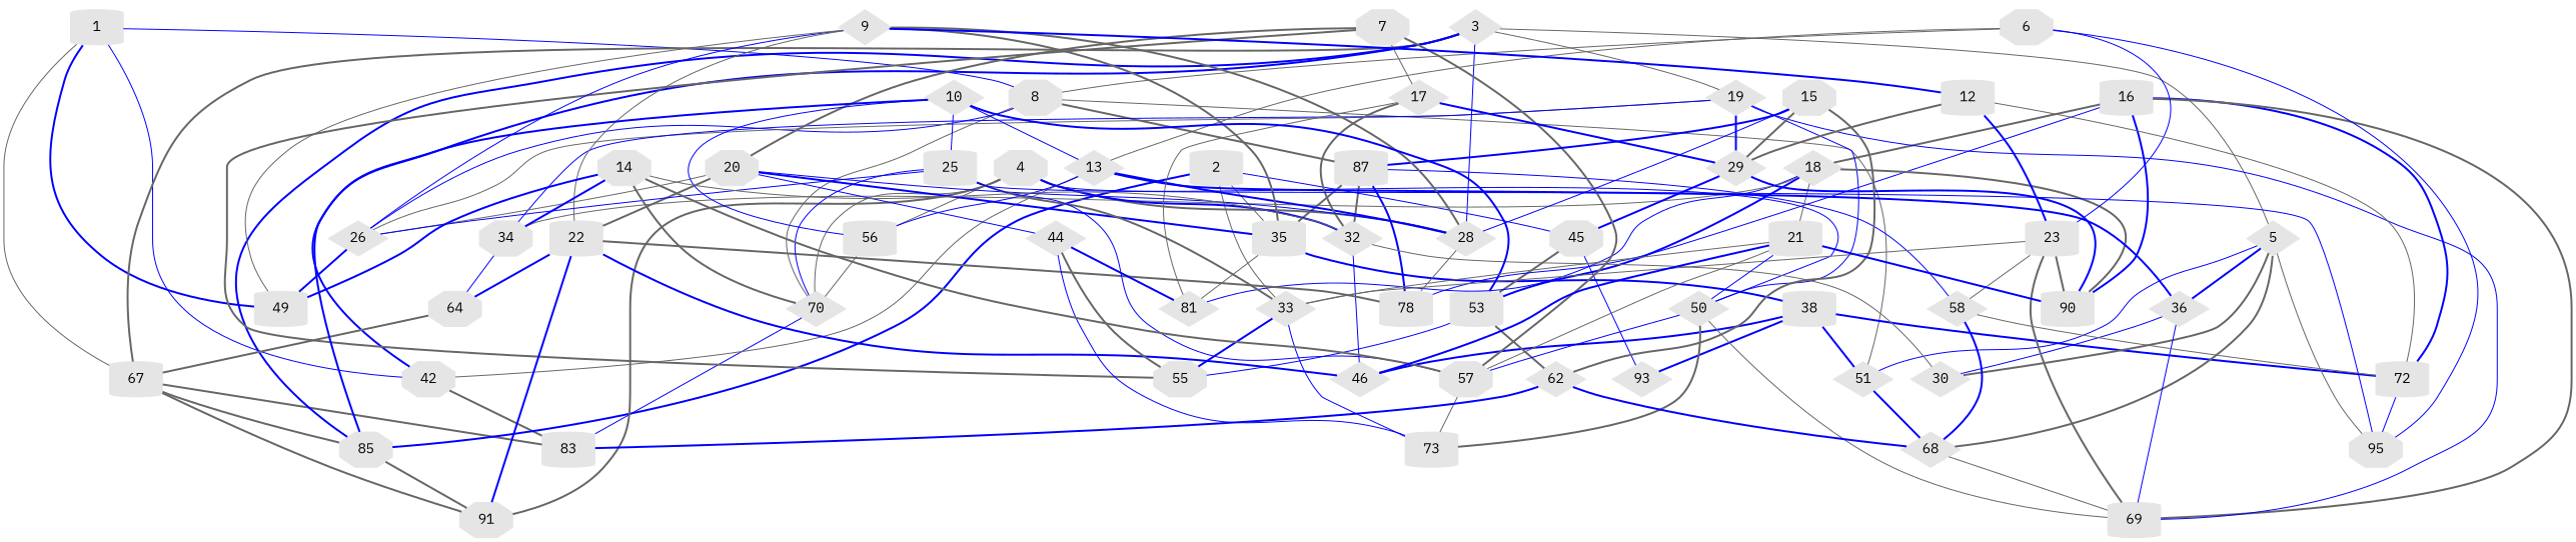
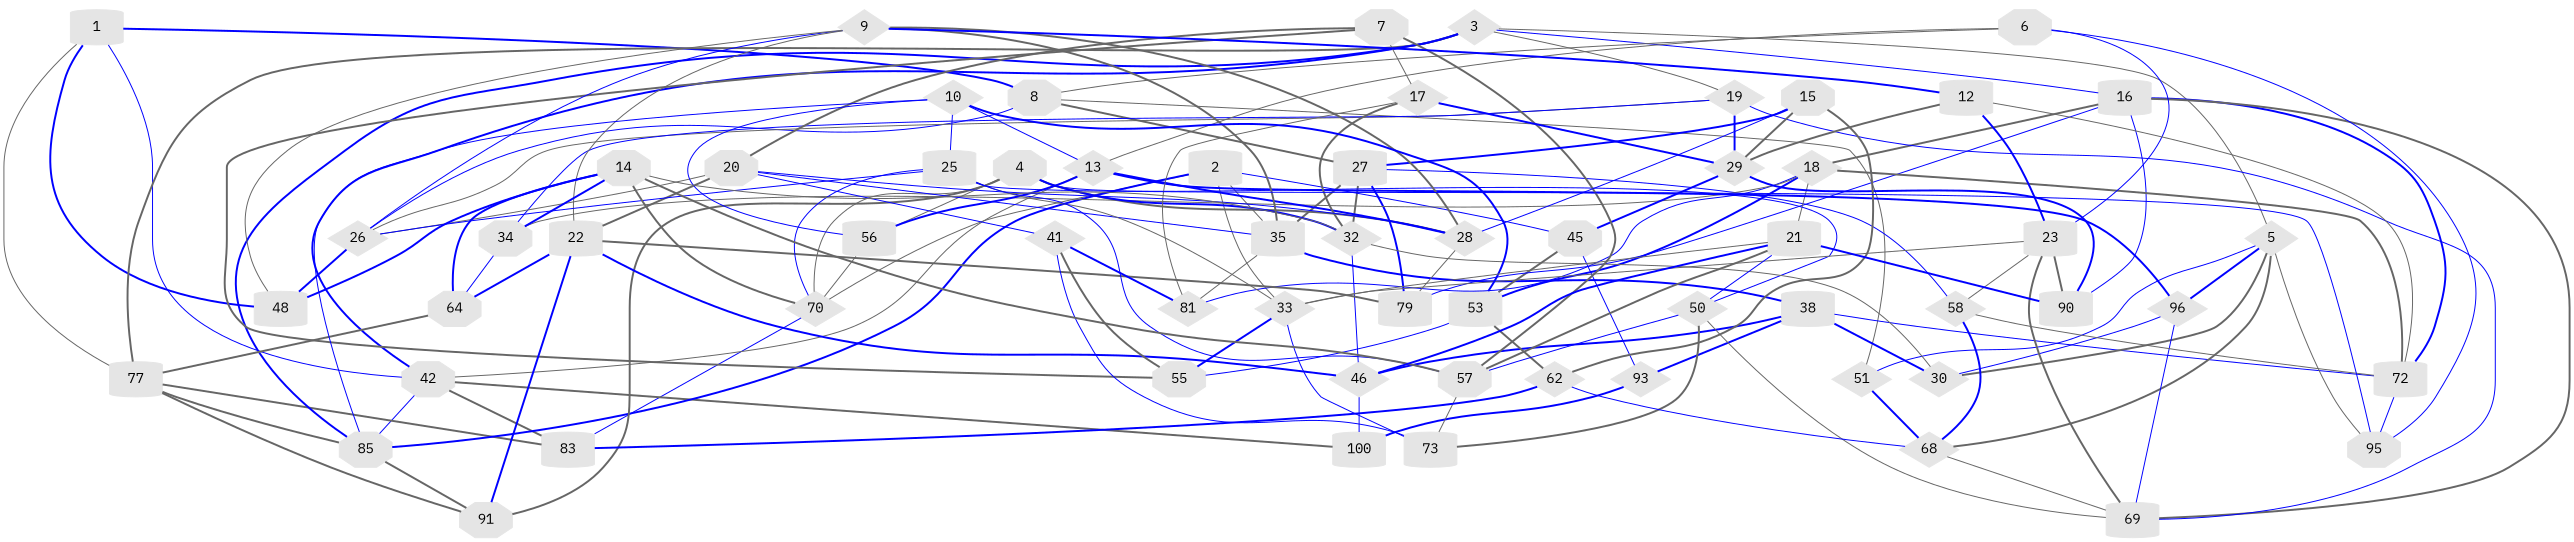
  graph {
    fontname="IBM Plex Mono"
    node [color=gray90 fontname="IBM Plex Mono" shape=diamond style=filled]
    edge [color=blue fontname="IBM Plex Mono" style=solid]
    8 [shape=octagon super="+11"]
    70 [super="+92"]
    51
    26 [super="+65"]
-   27 [shape=cylinder super="+76" label=87]
+   27 [shape=cylinder super="+76"]
    1 [shape=cylinder]
    42 [shape=octagon super="+48"]
-   49 [shape=cylinder]
-   77 [shape=cylinder super="+78" label=67]
+   49 [shape=cylinder label=48]
+   77 [shape=cylinder super="+78"]
    85 [shape=octagon super="+97"]
    83 [shape=cylinder]
+   100 [shape=cylinder]
    91 [shape=octagon]
    33 [super="+59"]
    55 [shape=octagon]
    73 [shape=cylinder]
    2 [shape=cylinder]
    35 [shape=cylinder super="+84"]
    45 [shape=octagon]
    81
    38 [shape=cylinder super="+94"]
    53 [shape=cylinder super="+71"]
    93
    3 [super="+54"]
    5 [super="+52"]
    16 [shape=cylinder super="+96"]
    19 [super="+66"]
-   36
+   36 [label=96]
    n29 [label=30]
    68 [super="+89"]
    95 [shape=octagon]
    72 [shape=cylinder super="+74"]
    18 [super="+99"]
    69 [shape=cylinder super="+82"]
-   79 [shape=cylinder label=78]
+   79 [shape=cylinder]
    90 [shape=cylinder]
    50 [super="+75"]
    29 [super="+86"]
    34 [shape=octagon]
    4 [shape=octagon super="+60"]
    28 [super="+43"]
    32 [super="+47"]
    56 [shape=cylinder]
    46 [super="+87"]
    57 [shape=octagon super="+61"]
    6 [shape=octagon]
    13 [super="+37"]
    23 [shape=cylinder super="+30"]
    58
    7 [shape=octagon super="+67"]
    17
    20 [shape=octagon super="+88"]
    15 [shape=octagon super="+63"]
    62
    22 [shape=cylinder super="+98"]
-   41 [label=44]
+   41
    9 [super="+40"]
    12 [shape=cylinder]
    64 [shape=octagon]
    10 [super="+44"]
    25 [shape=cylinder super="+80"]
    14 [shape=octagon super="+31"]
    21 [shape=cylinder super="+24"]
-   8 -- 70 [color=gray40]
+   2 -- 70 [color=gray40]
    8 -- 51 [color=gray40]
    8 -- 26
    8 -- 27 [color=gray40 style=bold]
    70 -- 83
    51 -- 68 [style=bold weight=2]
    26 -- 49 [style=bold]
    27 -- 35 [color=gray40 style=bold]
    27 -- 79 [style=bold]
    27 -- 32 [color=gray40 style=bold]
    27 -- 58
-   1 -- 8
+   1 -- 8 [style=bold]
    1 -- 42
    1 -- 49 [style=bold]
    1 -- 77 [color=gray40]
+   42 -- 85
    42 -- 83 [color=gray40 style=bold]
+   42 -- 100 [color=gray40 style=bold]
    77 -- 85 [color=gray40 style=bold]
    77 -- 83 [color=gray40 style=bold]
    77 -- 91 [color=gray40 style=bold]
    85 -- 91 [color=gray40 style=bold]
    33 -- 55 [style=bold]
    33 -- 73
    2 -- 85 [style=bold]
    2 -- 33 [color=gray40]
    2 -- 35 [color=gray40]
    2 -- 45
    35 -- 81 [color=gray40]
    35 -- 38 [style=bold]
    45 -- 53 [color=gray40 style=bold]
    45 -- 93
    38 -- 93 [style=bold weight=2]
-   38 -- 51 [style=bold]
-   38 -- 72 [style=bold]
+   38 -- n29 [style=bold]
+   38 -- 72
    38 -- 46 [style=bold]
    53 -- 55
    53 -- 62 [color=gray40 style=bold]
+   93 -- 100 [style=bold]
    3 -- 42 [style=bold]
    3 -- 77 [color=gray40 style=bold]
    3 -- 85 [style=bold]
    3 -- 5 [color=gray40]
-   3 -- 28
+   3 -- 16
    3 -- 19 [color=gray40]
    5 -- 51
    5 -- 36 [style=bold]
    5 -- n29 [color=gray40 style=bold]
    5 -- 68 [color=gray40 style=bold]
    5 -- 95 [color=gray40]
    16 -- 72 [style=bold]
    16 -- 18 [color=gray40 style=bold]
    16 -- 69 [color=gray40 style=bold]
    16 -- 79
-   16 -- 90 [style=bold]
+   16 -- 90
    19 -- 26 [color=gray40]
    19 -- 69
-   19 -- 50
    19 -- 29 [style=bold]
    19 -- 34
    36 -- n29
    36 -- 69
    68 -- 69 [color=gray40]
    72 -- 95
    18 -- 81
    18 -- 53 [style=bold]
-   18 -- 90 [color=gray40 style=bold]
+   18 -- 72 [color=gray40 style=bold]
    18 -- 34 [color=gray40]
    18 -- 21 [color=gray40]
    50 -- 73 [color=gray40 style=bold]
    50 -- 69 [color=gray40]
    50 -- 57
    29 -- 45 [style=bold]
    29 -- 90 [style=bold]
    34 -- 64
    4 -- 70 [color=gray40]
    4 -- 91 [color=gray40 style=bold]
    4 -- 50
    4 -- 28 [color=gray40 style=bold]
    4 -- 32 [style=bold]
    4 -- 56 [color=gray40]
    28 -- 79 [color=gray40]
    32 -- n29 [color=gray40]
    32 -- 46
    56 -- 70 [color=gray40]
+   46 -- 100 [weight=2]
    57 -- 73 [color=gray40]
    6 -- 8 [color=gray40]
    6 -- 95
    6 -- 13 [color=gray40]
    6 -- 23
    13 -- 42 [color=gray40]
    13 -- 36 [style=bold]
    13 -- 28 [style=bold]
-   13 -- 56
+   13 -- 56 [style=bold]
    23 -- 33 [color=gray40]
    23 -- 69 [color=gray40 style=bold]
    23 -- 90 [color=gray40 style=bold]
    23 -- 58 [color=gray40]
    58 -- 68 [style=bold]
    58 -- 72 [color=gray40]
    7 -- 55 [color=gray40 style=bold]
    7 -- 57 [color=gray40 style=bold]
    7 -- 17 [color=gray40]
    7 -- 20 [color=gray40 style=bold]
    17 -- 81 [color=gray40]
    17 -- 29 [style=bold]
    17 -- 32 [color=gray40 style=bold]
    20 -- 26 [color=gray40]
-   20 -- 35 [style=bold]
+   20 -- 35
    20 -- 28
    20 -- 22 [color=gray40 style=bold]
    20 -- 41
    15 -- 27 [style=bold]
    15 -- 29 [color=gray40 style=bold]
    15 -- 28
    15 -- 62 [color=gray40 style=bold]
    62 -- 83 [style=bold]
-   62 -- 68 [style=bold]
+   62 -- 68
    22 -- 91 [style=bold]
    22 -- 79 [color=gray40 style=bold]
    22 -- 46 [style=bold]
    22 -- 64 [style=bold]
    41 -- 55 [color=gray40 style=bold]
    41 -- 73
    41 -- 81 [style=bold]
    9 -- 26
    9 -- 49 [color=gray40]
    9 -- 35 [color=gray40 style=bold]
    9 -- 28 [color=gray40 style=bold]
    9 -- 22 [color=gray40]
    9 -- 12 [style=bold]
    12 -- 72 [color=gray40]
    12 -- 29 [color=gray40 style=bold]
    12 -- 23 [style=bold]
    64 -- 77 [color=gray40 style=bold]
-   10 -- 85 [style=bold]
+   10 -- 85
    10 -- 53 [style=bold weight=2]
    10 -- 56
    10 -- 13
    10 -- 25
    25 -- 70
    25 -- 26
-   25 -- 33 [color=gray40 style=bold]
+   25 -- 33 [color=gray40]
    25 -- 95
    25 -- 57
    14 -- 70 [color=gray40 style=bold]
    14 -- 49 [style=bold]
    14 -- 34 [style=bold]
    14 -- 32 [color=gray40]
    14 -- 57 [color=gray40 style=bold]
+   14 -- 64 [style=bold]
    21 -- 33 [color=gray40]
    21 -- 90 [style=bold]
    21 -- 50
    21 -- 46 [style=bold]
-   21 -- 57 [color=gray40]
+   21 -- 57 [color=gray40 style=bold]
  }
